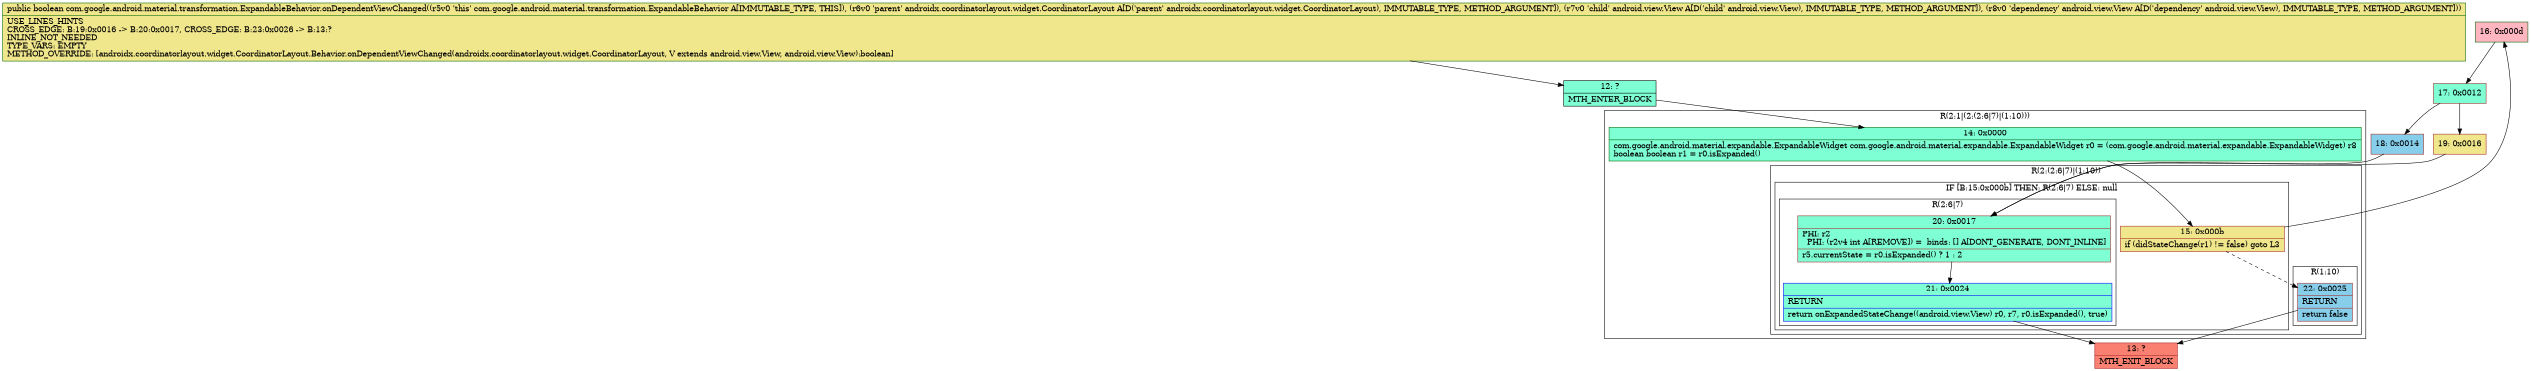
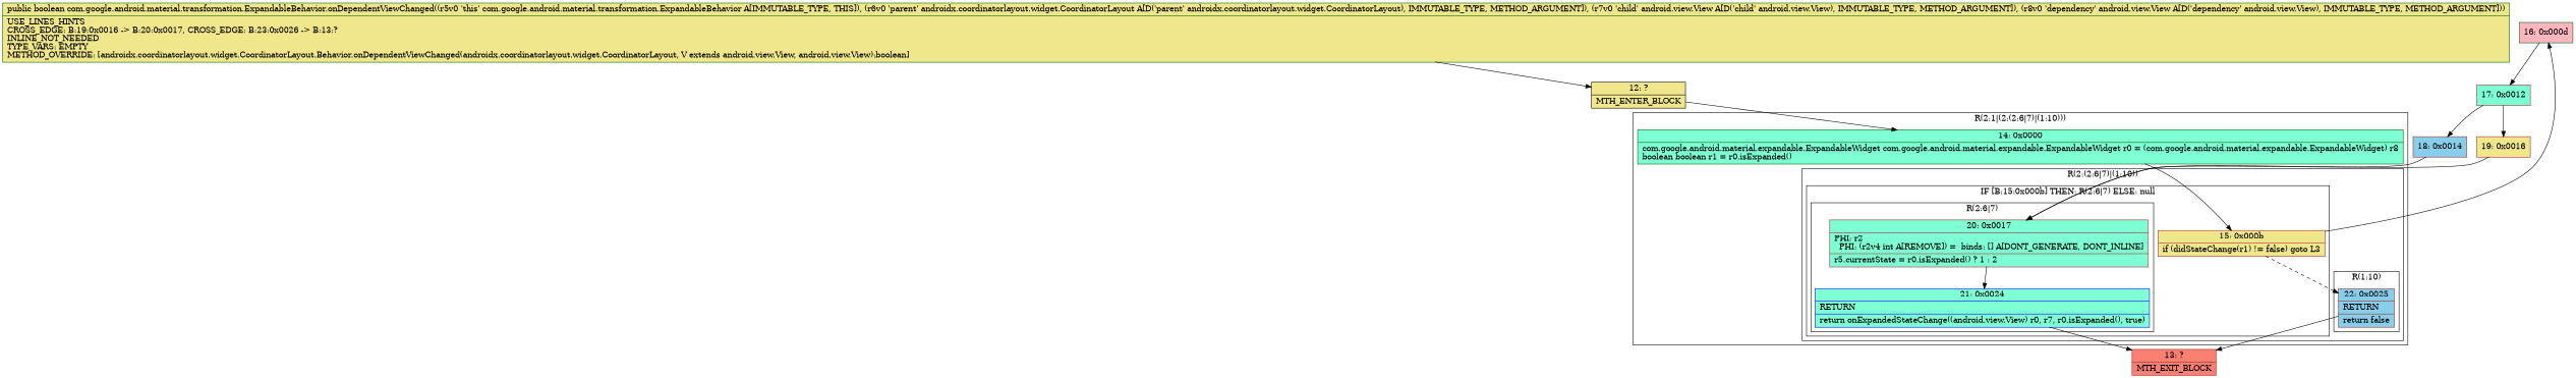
  digraph {
    node [color=brown fillcolor=aquamarine shape=record style=filled]
    n1 [label="{20\:\ 0x0017|PHI: r2 \l  PHI: (r2v4 int A[REMOVE]) =  binds: [] A[DONT_GENERATE, DONT_INLINE]\l|r5.currentState = r0.isExpanded() ? 1 : 2\l}"]
    n2 [color=blue label="{21\:\ 0x0024|RETURN\l|return onExpandedStateChange((android.view.View) r0, r7, r0.isExpanded(), true)\l}"]
    n3 [fillcolor=khaki label="{15\:\ 0x000b|if (didStateChange(r1) != false) goto L3\l}"]
    n4 [fillcolor=skyblue label="{22\:\ 0x0025|RETURN\l|return false\l}"]
    n5 [color=darkgreen label="{14\:\ 0x0000|com.google.android.material.expandable.ExpandableWidget com.google.android.material.expandable.ExpandableWidget r0 = (com.google.android.material.expandable.ExpandableWidget) r8\lboolean boolean r1 = r0.isExpanded()\l}"]
    n6 [fillcolor=salmon label="{13\:\ ?|MTH_EXIT_BLOCK\l}"]
    n7 [color=darkgreen fillcolor=lightpink label="{16\:\ 0x000d}"]
    n8 [label="{17\:\ 0x0012}"]
-   n9 [color=black label="{12\:\ ?|MTH_ENTER_BLOCK\l}"]
+   n9 [color=black fillcolor=khaki label="{12\:\ ?|MTH_ENTER_BLOCK\l}"]
    n10 [fillcolor=skyblue label="{18\:\ 0x0014}"]
    n11 [fillcolor=khaki label="{19\:\ 0x0016}"]
    n12 [color=darkgreen fillcolor=khaki label="{public boolean com.google.android.material.transformation.ExpandableBehavior.onDependentViewChanged((r5v0 'this' com.google.android.material.transformation.ExpandableBehavior A[IMMUTABLE_TYPE, THIS]), (r6v0 'parent' androidx.coordinatorlayout.widget.CoordinatorLayout A[D('parent' androidx.coordinatorlayout.widget.CoordinatorLayout), IMMUTABLE_TYPE, METHOD_ARGUMENT]), (r7v0 'child' android.view.View A[D('child' android.view.View), IMMUTABLE_TYPE, METHOD_ARGUMENT]), (r8v0 'dependency' android.view.View A[D('dependency' android.view.View), IMMUTABLE_TYPE, METHOD_ARGUMENT]))  | USE_LINES_HINTS\lCROSS_EDGE: B:19:0x0016 \-\> B:20:0x0017, CROSS_EDGE: B:23:0x0026 \-\> B:13:?\lINLINE_NOT_NEEDED\lTYPE_VARS: EMPTY\lMETHOD_OVERRIDE: [androidx.coordinatorlayout.widget.CoordinatorLayout.Behavior.onDependentViewChanged(androidx.coordinatorlayout.widget.CoordinatorLayout, V extends android.view.View, android.view.View):boolean]\l}"]
    subgraph cluster_1 {
      label="R(2:1|(2:(2:6|7)|(1:10)))"
      n5
      subgraph cluster_2 {
        label="R(2:(2:6|7)|(1:10))"
        subgraph cluster_3 {
          label="IF [B:15:0x000b] THEN: R(2:6|7) ELSE: null"
          n3
          subgraph cluster_4 {
            label="R(2:6|7)"
            n1
            n2
          }
        }
        subgraph cluster_5 {
          label="R(1:10)"
          n4
        }
      }
    }
    n1 -> n2
    n2 -> n6
    n3 -> n4 [style=dashed]
    n3 -> n7
    n4 -> n6
    n5 -> n3
    n7 -> n8
    n8 -> n10
    n8 -> n11
    n9 -> n5
    n10 -> n1
    n11 -> n1
    n12 -> n9
  }
